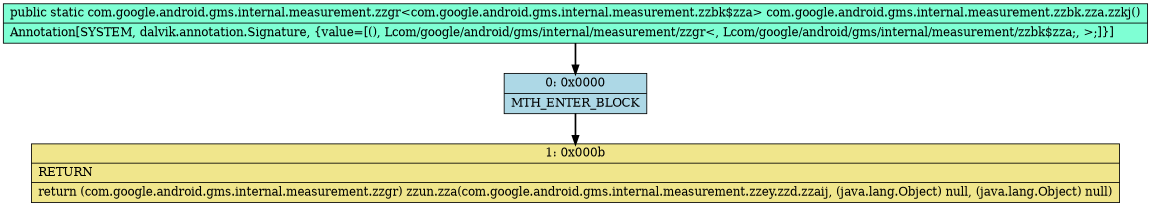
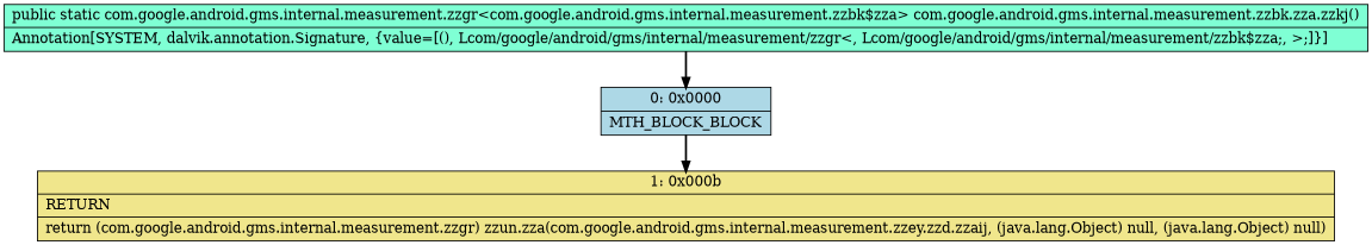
  digraph {
    node [shape=record style=filled]
    edge [style=bold]
-   n1 [label="{0\:\ 0x0000|MTH_ENTER_BLOCK\l}" fillcolor=lightblue]
+   n1 [label="{0\:\ 0x0000|MTH_BLOCK_BLOCK\l}" fillcolor=lightblue]
    n2 [label="{1\:\ 0x000b|RETURN\l|return (com.google.android.gms.internal.measurement.zzgr) zzun.zza(com.google.android.gms.internal.measurement.zzey.zzd.zzaij, (java.lang.Object) null, (java.lang.Object) null)\l}" fillcolor=khaki]
    n3 [label="{public static com.google.android.gms.internal.measurement.zzgr\<com.google.android.gms.internal.measurement.zzbk$zza\> com.google.android.gms.internal.measurement.zzbk.zza.zzkj()  | Annotation[SYSTEM, dalvik.annotation.Signature, \{value=[(), Lcom\/google\/android\/gms\/internal\/measurement\/zzgr\<, Lcom\/google\/android\/gms\/internal\/measurement\/zzbk$zza;, \>;]\}]\l}" fillcolor=aquamarine]
    n1 -> n2
    n3 -> n1
  }
